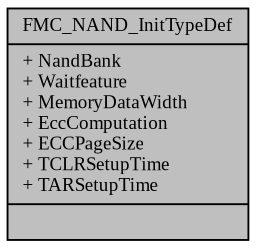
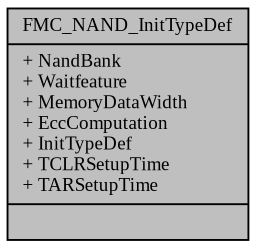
  digraph {
    fontname="Liberation Serif"
-   n1 [color=black fillcolor=grey75 fontcolor=black fontname="Liberation Serif" fontsize=10 height=0.2 label="{FMC_NAND_InitTypeDef\n|+ NandBank\l+ Waitfeature\l+ MemoryDataWidth\l+ EccComputation\l+ ECCPageSize\l+ TCLRSetupTime\l+ TARSetupTime\l|}" shape=record style=filled width=0.4]
+   n1 [color=black fillcolor=grey75 fontcolor=black fontname="Liberation Serif" fontsize=10 height=0.2 label="{FMC_NAND_InitTypeDef\n|+ NandBank\l+ Waitfeature\l+ MemoryDataWidth\l+ EccComputation\l+ InitTypeDef\l+ TCLRSetupTime\l+ TARSetupTime\l|}" shape=record style=filled width=0.4]
  }
